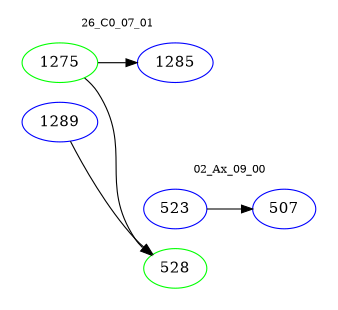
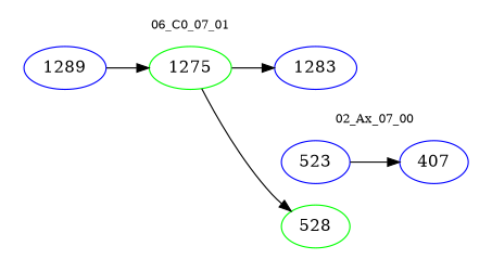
  digraph {
    rankdir=LR
    node [color=blue]
    edge [color=black]
    n1 [label=523]
-   n2 [label=507]
+   n2 [label=407]
    n3 [color=green label=528]
    n4 [label=1289]
    n5 [color=green label=1275]
-   n6 [label=1285]
+   n6 [label=1283]
    subgraph cluster_1 {
      color=white
      fontsize=10
-     label="02_Ax_09_00"
+     label="02_Ax_07_00"
      n1
      n2
      n3
    }
    subgraph cluster_2 {
      color=white
      fontsize=10
-     label="26_C0_07_01"
+     label="06_C0_07_01"
      n4
      n5
      n6
    }
    n1 -> n2
-   n4 -> n3
+   n4 -> n5
    n5 -> n3
    n5 -> n6
  }
